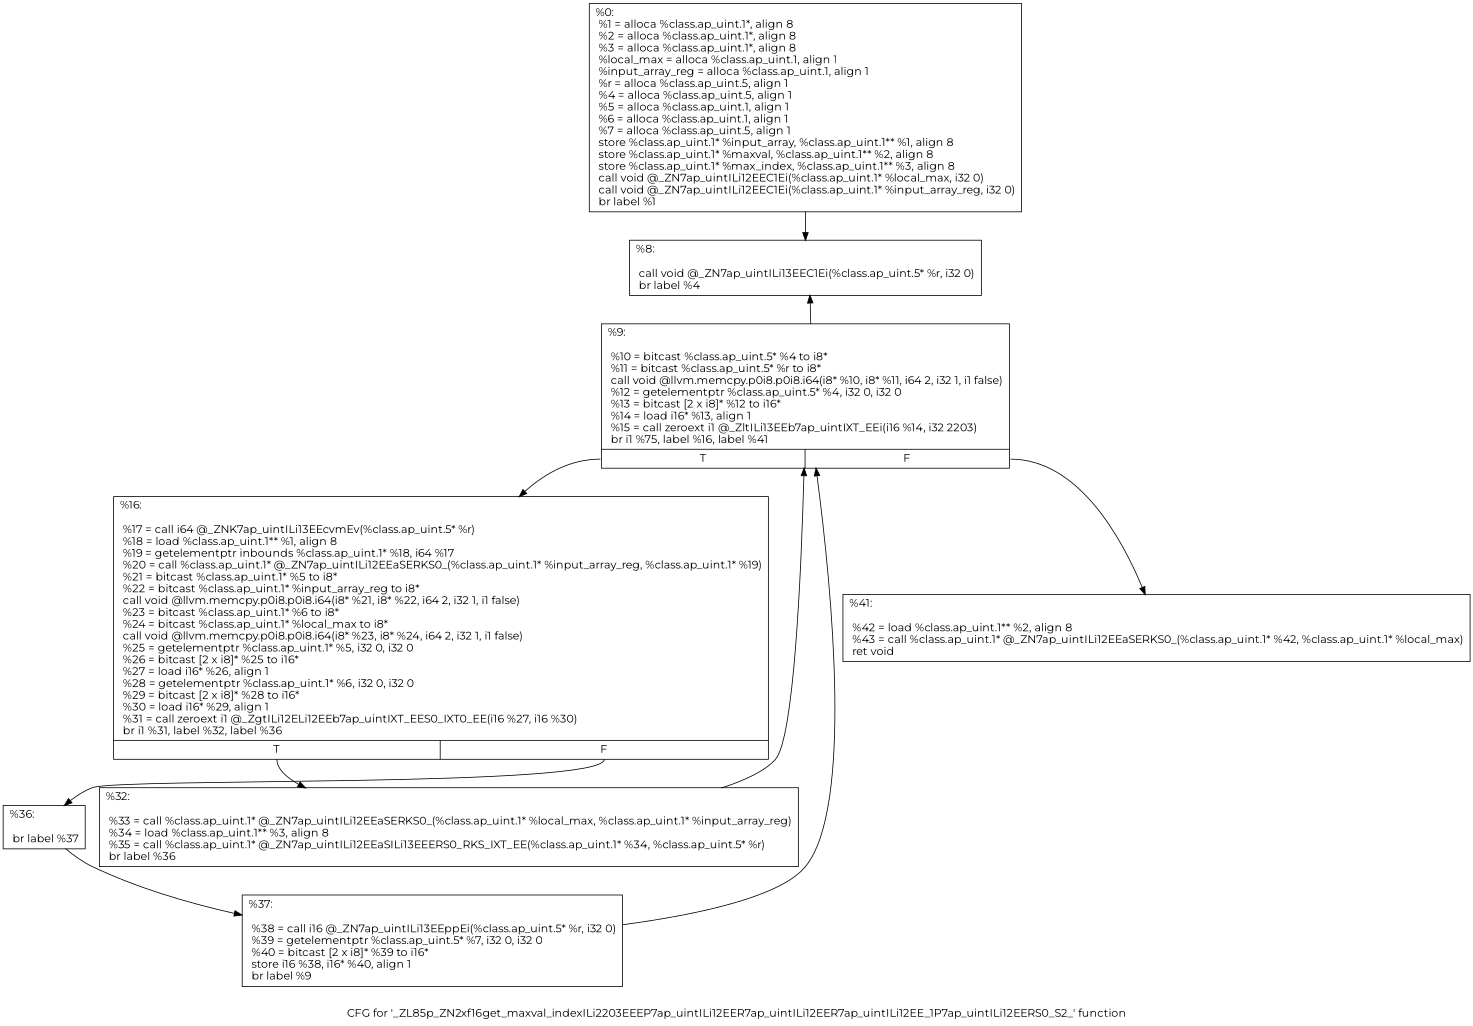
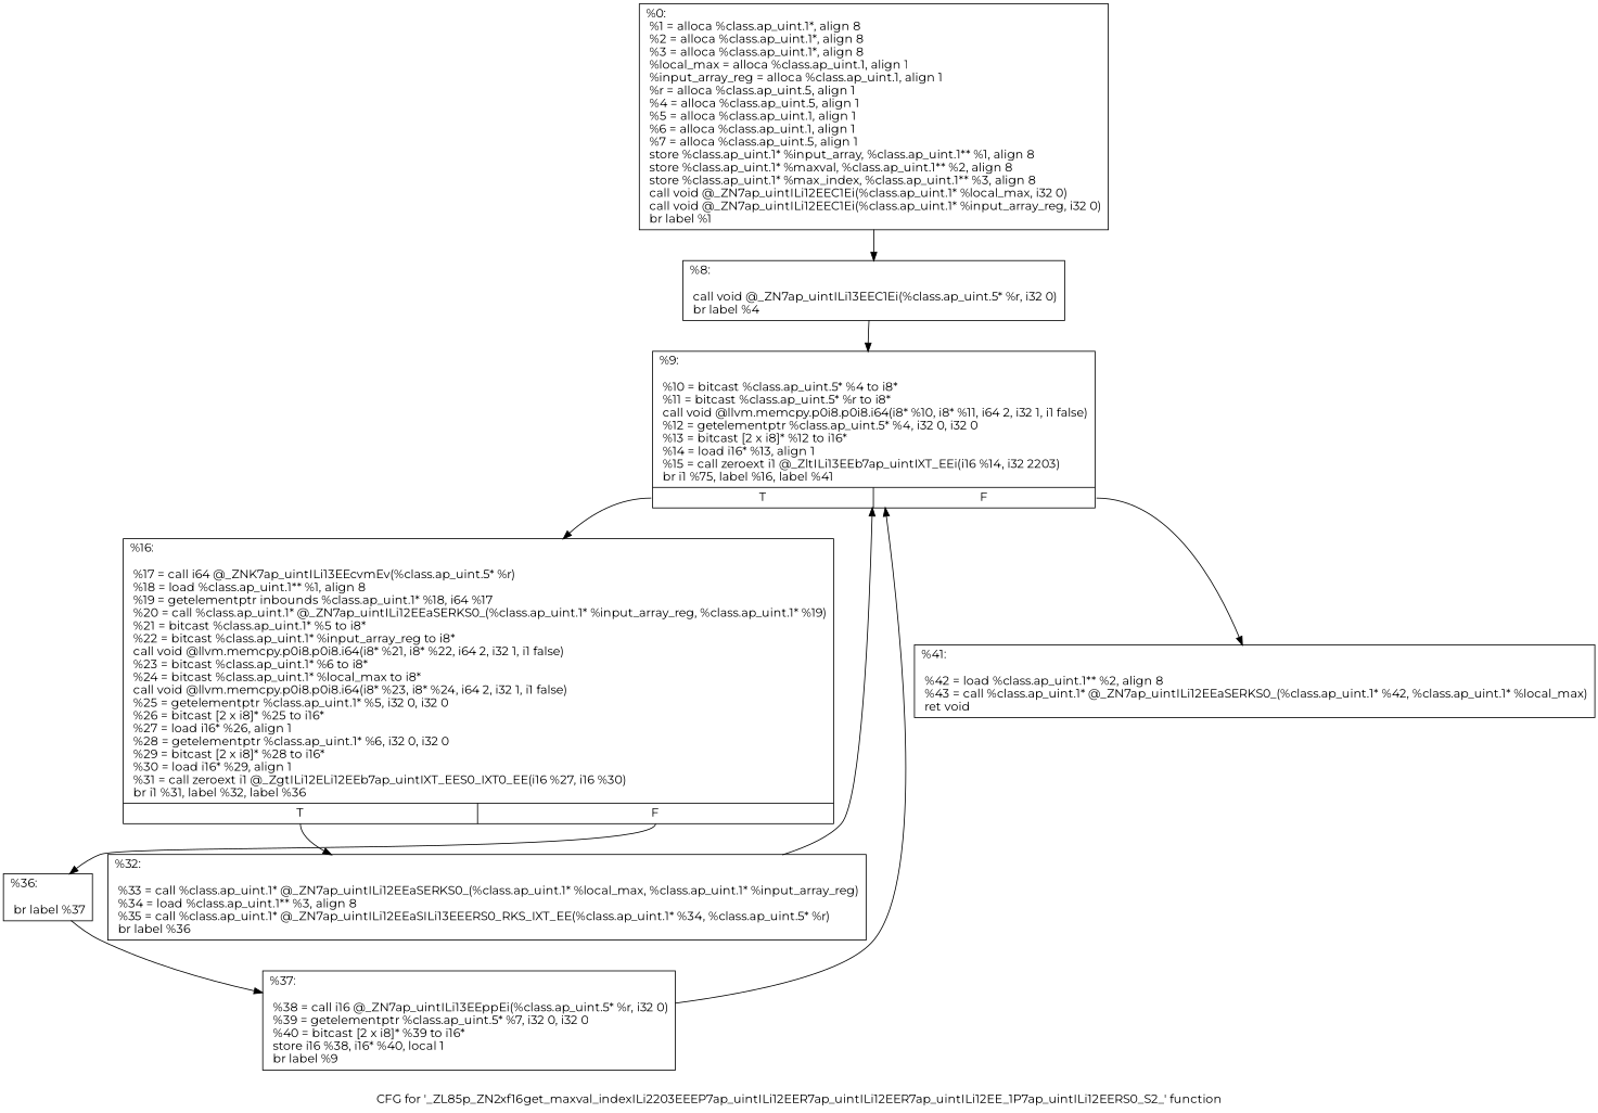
  digraph {
    fontname=Montserrat
    label="CFG for '_ZL85p_ZN2xf16get_maxval_indexILi2203EEEP7ap_uintILi12EER7ap_uintILi12EER7ap_uintILi12EE_1P7ap_uintILi12EERS0_S2_' function"
    node [fontname=Montserrat shape=record]
    edge [fontname=Montserrat]
    n1 [label="{%0:\l  %1 = alloca %class.ap_uint.1*, align 8\l  %2 = alloca %class.ap_uint.1*, align 8\l  %3 = alloca %class.ap_uint.1*, align 8\l  %local_max = alloca %class.ap_uint.1, align 1\l  %input_array_reg = alloca %class.ap_uint.1, align 1\l  %r = alloca %class.ap_uint.5, align 1\l  %4 = alloca %class.ap_uint.5, align 1\l  %5 = alloca %class.ap_uint.1, align 1\l  %6 = alloca %class.ap_uint.1, align 1\l  %7 = alloca %class.ap_uint.5, align 1\l  store %class.ap_uint.1* %input_array, %class.ap_uint.1** %1, align 8\l  store %class.ap_uint.1* %maxval, %class.ap_uint.1** %2, align 8\l  store %class.ap_uint.1* %max_index, %class.ap_uint.1** %3, align 8\l  call void @_ZN7ap_uintILi12EEC1Ei(%class.ap_uint.1* %local_max, i32 0)\l  call void @_ZN7ap_uintILi12EEC1Ei(%class.ap_uint.1* %input_array_reg, i32 0)\l  br label %1\l}"]
    n2 [label="{%8:\l\l  call void @_ZN7ap_uintILi13EEC1Ei(%class.ap_uint.5* %r, i32 0)\l  br label %4\l}"]
    n3 [label="{%9:\l\l  %10 = bitcast %class.ap_uint.5* %4 to i8*\l  %11 = bitcast %class.ap_uint.5* %r to i8*\l  call void @llvm.memcpy.p0i8.p0i8.i64(i8* %10, i8* %11, i64 2, i32 1, i1 false)\l  %12 = getelementptr %class.ap_uint.5* %4, i32 0, i32 0\l  %13 = bitcast [2 x i8]* %12 to i16*\l  %14 = load i16* %13, align 1\l  %15 = call zeroext i1 @_ZltILi13EEb7ap_uintIXT_EEi(i16 %14, i32 2203)\l  br i1 %75, label %16, label %41\l|{<s0>T|<s1>F}}"]
    n4 [label="{%16:\l\l  %17 = call i64 @_ZNK7ap_uintILi13EEcvmEv(%class.ap_uint.5* %r)\l  %18 = load %class.ap_uint.1** %1, align 8\l  %19 = getelementptr inbounds %class.ap_uint.1* %18, i64 %17\l  %20 = call %class.ap_uint.1* @_ZN7ap_uintILi12EEaSERKS0_(%class.ap_uint.1* %input_array_reg, %class.ap_uint.1* %19)\l  %21 = bitcast %class.ap_uint.1* %5 to i8*\l  %22 = bitcast %class.ap_uint.1* %input_array_reg to i8*\l  call void @llvm.memcpy.p0i8.p0i8.i64(i8* %21, i8* %22, i64 2, i32 1, i1 false)\l  %23 = bitcast %class.ap_uint.1* %6 to i8*\l  %24 = bitcast %class.ap_uint.1* %local_max to i8*\l  call void @llvm.memcpy.p0i8.p0i8.i64(i8* %23, i8* %24, i64 2, i32 1, i1 false)\l  %25 = getelementptr %class.ap_uint.1* %5, i32 0, i32 0\l  %26 = bitcast [2 x i8]* %25 to i16*\l  %27 = load i16* %26, align 1\l  %28 = getelementptr %class.ap_uint.1* %6, i32 0, i32 0\l  %29 = bitcast [2 x i8]* %28 to i16*\l  %30 = load i16* %29, align 1\l  %31 = call zeroext i1 @_ZgtILi12ELi12EEb7ap_uintIXT_EES0_IXT0_EE(i16 %27, i16 %30)\l  br i1 %31, label %32, label %36\l|{<s0>T|<s1>F}}"]
    n5 [label="{%41:\l\l  %42 = load %class.ap_uint.1** %2, align 8\l  %43 = call %class.ap_uint.1* @_ZN7ap_uintILi12EEaSERKS0_(%class.ap_uint.1* %42, %class.ap_uint.1* %local_max)\l  ret void\l}"]
    n6 [label="{%32:\l\l  %33 = call %class.ap_uint.1* @_ZN7ap_uintILi12EEaSERKS0_(%class.ap_uint.1* %local_max, %class.ap_uint.1* %input_array_reg)\l  %34 = load %class.ap_uint.1** %3, align 8\l  %35 = call %class.ap_uint.1* @_ZN7ap_uintILi12EEaSILi13EEERS0_RKS_IXT_EE(%class.ap_uint.1* %34, %class.ap_uint.5* %r)\l  br label %36\l}"]
    n7 [label="{%36:\l\l  br label %37\l}"]
-   n8 [label="{%37:\l\l  %38 = call i16 @_ZN7ap_uintILi13EEppEi(%class.ap_uint.5* %r, i32 0)\l  %39 = getelementptr %class.ap_uint.5* %7, i32 0, i32 0\l  %40 = bitcast [2 x i8]* %39 to i16*\l  store i16 %38, i16* %40, align 1\l  br label %9\l}"]
+   n8 [label="{%37:\l\l  %38 = call i16 @_ZN7ap_uintILi13EEppEi(%class.ap_uint.5* %r, i32 0)\l  %39 = getelementptr %class.ap_uint.5* %7, i32 0, i32 0\l  %40 = bitcast [2 x i8]* %39 to i16*\l  store i16 %38, i16* %40, local 1\l  br label %9\l}"]
    n1 -> n2
-   n3 -> n2
+   n2 -> n3
    n3 -> n4 [tailport=s0]
    n3 -> n5 [tailport=s1]
    n4 -> n6 [tailport=s0]
    n4 -> n7 [tailport=s1]
    n6 -> n3
    n7 -> n8
    n8 -> n3
  }
